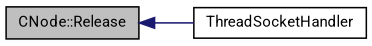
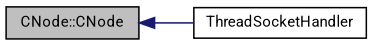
  digraph {
    rankdir=LR
    fontname=Roboto
    node [color=black fontname=Roboto fontsize=10 shape=record style=filled]
-   n1 [fillcolor=grey75 fontcolor=black height=0.2 label="CNode::Release" width=0.4]
+   n1 [fillcolor=grey75 fontcolor=black height=0.2 label="CNode::CNode" width=0.4]
    n2 [fillcolor=white height=0.2 label=ThreadSocketHandler width=0.4]
    n1 -> n2 [color=midnightblue dir=back fontname=Roboto fontsize=10 labelfontname=Helvetica labelfontsize=10 style=solid]
  }
